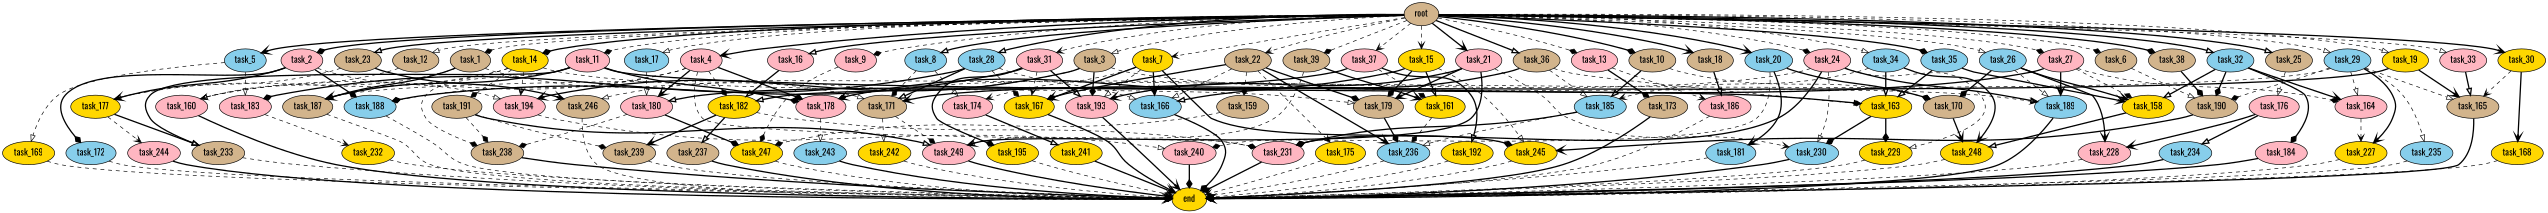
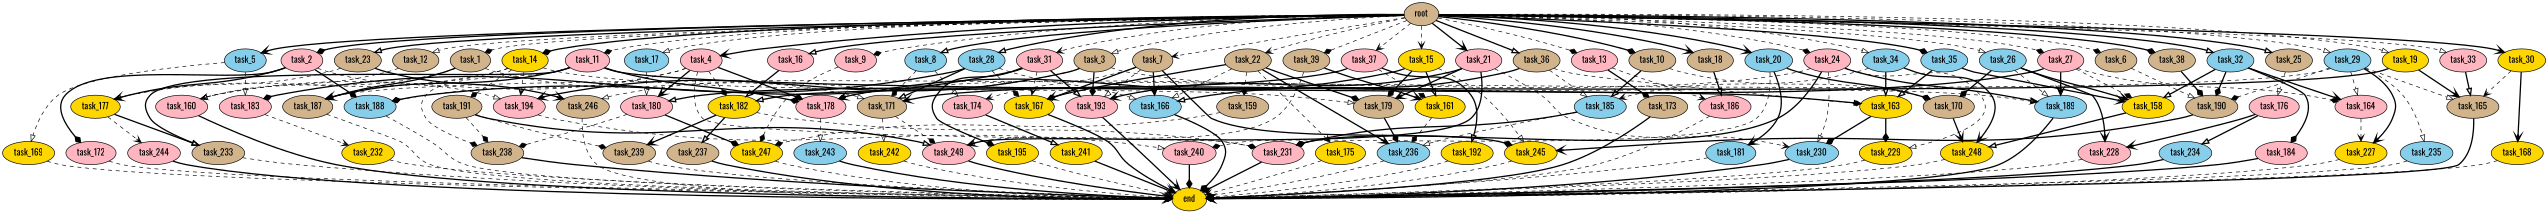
  digraph {
    fontname=Oswald
    node [fillcolor=lightpink fontname=Oswald style=filled]
    edge [arrowhead=onormal fontname=Oswald style=dashed]
    root [fillcolor=tan]
    task_1 [fillcolor=tan]
    task_2
    task_3 [fillcolor=tan]
    task_4
    task_5 [fillcolor=skyblue]
    task_6 [fillcolor=tan]
-   task_7 [fillcolor=gold]
+   task_7 [fillcolor=tan]
    task_8 [fillcolor=skyblue]
    task_9
    task_10 [fillcolor=tan]
    task_11
    task_12 [fillcolor=tan]
    task_13
    task_14 [fillcolor=gold]
    task_15 [fillcolor=gold]
    task_16
    task_17 [fillcolor=skyblue]
    task_18 [fillcolor=tan]
    task_19 [fillcolor=gold]
    task_20 [fillcolor=skyblue]
    task_21
    task_22 [fillcolor=tan]
    task_23 [fillcolor=tan]
    task_24
    task_25 [fillcolor=tan]
    task_26 [fillcolor=skyblue]
    task_27
    task_28 [fillcolor=skyblue]
    task_29 [fillcolor=skyblue]
    task_30 [fillcolor=gold]
    task_31
    task_32 [fillcolor=skyblue]
    task_33
    task_34 [fillcolor=skyblue]
    task_35 [fillcolor=skyblue]
    task_36 [fillcolor=tan]
    task_37
    task_38 [fillcolor=tan]
    task_39 [fillcolor=tan]
    task_160
    task_171 [fillcolor=tan]
    task_187 [fillcolor=tan]
-   task_172 [fillcolor=skyblue]
+   task_172
    task_177 [fillcolor=gold]
    task_188 [fillcolor=skyblue]
    task_194
    task_189 [fillcolor=skyblue]
    task_193
    task_246 [fillcolor=tan]
    task_178
    task_180
    task_182 [fillcolor=gold]
    task_231
    task_169 [fillcolor=gold]
    task_183
    task_190 [fillcolor=tan]
    task_166 [fillcolor=skyblue]
    task_167 [fillcolor=gold]
    task_174
    task_245 [fillcolor=gold]
    task_247 [fillcolor=gold]
    task_170 [fillcolor=tan]
    task_185 [fillcolor=skyblue]
    task_163 [fillcolor=gold]
    task_233 [fillcolor=tan]
    task_238 [fillcolor=tan]
    task_173 [fillcolor=tan]
    task_186
    task_179 [fillcolor=tan]
    task_191 [fillcolor=tan]
    task_161 [fillcolor=gold]
    task_165 [fillcolor=tan]
    task_181 [fillcolor=skyblue]
    task_240
    task_230 [fillcolor=skyblue]
    task_249
    task_159 [fillcolor=tan]
    task_175 [fillcolor=gold]
    task_236 [fillcolor=skyblue]
    task_229 [fillcolor=gold]
    task_176
    task_158 [fillcolor=gold]
    task_228
    task_164
    task_227 [fillcolor=gold]
    task_235 [fillcolor=skyblue]
    task_168 [fillcolor=gold]
    task_195 [fillcolor=gold]
    task_184
    task_248 [fillcolor=gold]
    task_192 [fillcolor=gold]
    end [fillcolor=gold]
    task_242 [fillcolor=gold]
    task_244
    task_243 [fillcolor=skyblue]
    task_239 [fillcolor=tan]
    task_237 [fillcolor=tan]
    task_232 [fillcolor=gold]
    task_241 [fillcolor=gold]
    task_234 [fillcolor=skyblue]
    root -> task_1 [arrowhead=diamond]
    root -> task_2 [arrowhead=diamond style=bold]
    root -> task_3
    root -> task_4 [arrowhead=vee style=bold]
    root -> task_5 [arrowhead=vee style=bold]
    root -> task_6 [arrowhead=diamond]
    root -> task_7 [arrowhead=vee]
    root -> task_8 [style=bold]
    root -> task_9 [arrowhead=diamond]
    root -> task_10 [arrowhead=diamond style=bold]
    root -> task_11 [arrowhead=diamond]
    root -> task_12
    root -> task_13 [arrowhead=diamond]
    root -> task_14 [arrowhead=diamond style=bold]
    root -> task_15 [arrowhead=vee]
    root -> task_16 [style=bold]
    root -> task_17
    root -> task_18 [arrowhead=vee style=bold]
    root -> task_19
    root -> task_20 [arrowhead=vee style=bold]
    root -> task_21 [arrowhead=vee style=bold]
    root -> task_22 [arrowhead=vee]
    root -> task_23 [style=bold]
    root -> task_24 [arrowhead=diamond]
    root -> task_25 [style=bold]
    root -> task_26
    root -> task_27 [arrowhead=diamond]
    root -> task_28 [style=bold]
    root -> task_29
    root -> task_30 [arrowhead=vee style=bold]
    root -> task_31 [arrowhead=vee]
    root -> task_32 [style=bold]
    root -> task_33
    root -> task_34
    root -> task_35 [arrowhead=diamond style=bold]
    root -> task_36 [style=bold]
    root -> task_37 [arrowhead=vee]
    root -> task_38 [arrowhead=diamond style=bold]
    root -> task_39 [arrowhead=diamond]
    task_1 -> task_160
    task_1 -> task_171
    task_1 -> task_187 [arrowhead=vee style=bold]
    task_2 -> task_172 [arrowhead=diamond style=bold]
    task_2 -> task_177 [arrowhead=vee style=bold]
    task_2 -> task_188 [arrowhead=diamond style=bold]
    task_2 -> task_194
    task_3 -> task_194 [arrowhead=vee style=bold]
    task_3 -> task_189 [arrowhead=vee]
    task_3 -> task_193 [arrowhead=diamond style=bold]
    task_3 -> task_246
    task_4 -> task_160
    task_4 -> task_188 [arrowhead=diamond]
    task_4 -> task_178 [arrowhead=diamond style=bold]
    task_4 -> task_180 [arrowhead=vee style=bold]
    task_4 -> task_182 [arrowhead=diamond]
    task_4 -> task_231 [arrowhead=diamond]
    task_5 -> task_169
    task_5 -> task_183
    task_6 -> task_190
    task_7 -> task_193
    task_7 -> task_166 [arrowhead=vee style=bold]
    task_7 -> task_167 [arrowhead=vee style=bold]
    task_7 -> task_174 [arrowhead=vee]
    task_7 -> task_245 [arrowhead=diamond style=bold]
    task_8 -> task_171 [arrowhead=diamond]
    task_8 -> task_174
    task_9 -> task_247 [arrowhead=diamond]
    task_10 -> task_170 [arrowhead=diamond]
    task_10 -> task_185 [style=bold]
    task_11 -> task_187 [style=bold]
    task_11 -> task_178 [arrowhead=diamond style=bold]
    task_11 -> task_163 [style=bold]
    task_11 -> task_233 [style=bold]
    task_11 -> task_238 [arrowhead=diamond]
    task_12 -> task_160 [arrowhead=vee]
    task_13 -> task_173 [arrowhead=diamond style=bold]
    task_13 -> task_186 [arrowhead=vee]
    task_14 -> task_187
    task_14 -> task_177
    task_14 -> task_194 [arrowhead=vee]
    task_14 -> task_179
    task_14 -> task_191 [arrowhead=diamond]
    task_15 -> task_178 [arrowhead=vee style=bold]
    task_15 -> task_245
    task_15 -> task_179 [arrowhead=diamond style=bold]
    task_15 -> task_161 [style=bold]
    task_16 -> task_182 [style=bold]
    task_17 -> task_180
    task_18 -> task_186 [style=bold]
    task_19 -> task_182 [style=bold]
    task_19 -> task_165 [arrowhead=vee style=bold]
    task_20 -> task_170 [arrowhead=diamond style=bold]
    task_20 -> task_181 [arrowhead=vee style=bold]
    task_20 -> task_240 [arrowhead=diamond]
    task_21 -> task_193 [arrowhead=vee style=bold]
    task_21 -> task_179 [arrowhead=vee style=bold]
    task_21 -> task_230 [arrowhead=vee]
    task_21 -> task_249 [arrowhead=vee style=bold]
    task_22 -> task_166
    task_22 -> task_167 [arrowhead=diamond style=bold]
    task_22 -> task_179 [arrowhead=diamond style=bold]
    task_22 -> task_159 [arrowhead=diamond]
    task_22 -> task_175 [arrowhead=vee]
    task_22 -> task_236 [arrowhead=vee style=bold]
    task_23 -> task_177
    task_23 -> task_246 [arrowhead=vee style=bold]
    task_24 -> task_189 [style=bold]
    task_24 -> task_178 [arrowhead=diamond]
    task_24 -> task_231 [arrowhead=diamond style=bold]
    task_24 -> task_230
    task_24 -> task_229
    task_25 -> task_176
    task_26 -> task_189
    task_26 -> task_170 [arrowhead=diamond style=bold]
    task_26 -> task_158 [arrowhead=vee style=bold]
    task_26 -> task_228 [arrowhead=vee style=bold]
    task_27 -> task_171 [arrowhead=vee style=bold]
    task_27 -> task_189 [arrowhead=vee style=bold]
    task_27 -> task_158 [arrowhead=diamond]
    task_27 -> task_164 [arrowhead=diamond]
    task_28 -> task_171 [style=bold]
    task_28 -> task_183 [arrowhead=diamond style=bold]
    task_28 -> task_166
    task_28 -> task_167 [arrowhead=diamond]
    task_29 -> task_187 [arrowhead=vee]
    task_29 -> task_190 [arrowhead=diamond]
    task_29 -> task_165
    task_29 -> task_164
    task_29 -> task_227 [arrowhead=vee style=bold]
    task_29 -> task_235
    task_30 -> task_165 [arrowhead=vee]
    task_30 -> task_168 [arrowhead=vee style=bold]
    task_31 -> task_188 [arrowhead=diamond style=bold]
    task_31 -> task_193 [style=bold]
    task_31 -> task_167 [arrowhead=vee]
    task_31 -> task_195 [arrowhead=diamond style=bold]
    task_32 -> task_190 [arrowhead=diamond style=bold]
    task_32 -> task_158 [style=bold]
    task_32 -> task_164 [arrowhead=vee style=bold]
    task_32 -> task_184 [arrowhead=diamond style=bold]
    task_33 -> task_165 [style=bold]
    task_34 -> task_185 [arrowhead=vee]
    task_34 -> task_163 [style=bold]
    task_34 -> task_248 [arrowhead=vee style=bold]
    task_35 -> task_163 [style=bold]
    task_35 -> task_158 [arrowhead=vee style=bold]
    task_36 -> task_166 [style=bold]
    task_36 -> task_185
    task_36 -> task_163 [arrowhead=diamond]
    task_37 -> task_180 [style=bold]
    task_37 -> task_161 [arrowhead=diamond]
    task_37 -> task_192 [style=bold]
    task_38 -> task_190 [arrowhead=diamond style=bold]
    task_39 -> task_161 [arrowhead=vee style=bold]
    task_39 -> task_249
    task_160 -> end [arrowhead=diamond style=bold]
    task_171 -> task_249 [arrowhead=diamond]
    task_171 -> task_242
    task_187 -> end
    task_172 -> end
    task_177 -> task_233 [style=bold]
    task_177 -> task_244 [arrowhead=vee]
    task_188 -> end [arrowhead=vee]
    task_194 -> task_240
    task_189 -> end [arrowhead=diamond style=bold]
    task_193 -> end [arrowhead=vee style=bold]
    task_246 -> end [arrowhead=diamond]
    task_178 -> task_243
    task_180 -> task_247 [arrowhead=diamond style=bold]
    task_180 -> task_238 [arrowhead=diamond]
    task_182 -> task_231 [arrowhead=diamond]
    task_182 -> task_239 [arrowhead=vee style=bold]
    task_182 -> task_237 [style=bold]
    task_231 -> end [arrowhead=diamond style=bold]
    task_169 -> end
    task_183 -> task_232 [arrowhead=vee]
    task_190 -> task_245 [arrowhead=vee style=bold]
    task_166 -> end [arrowhead=diamond style=bold]
    task_167 -> end [arrowhead=vee style=bold]
    task_174 -> task_241 [style=bold]
    task_245 -> end [arrowhead=vee]
    task_247 -> end [arrowhead=diamond]
    task_170 -> task_248 [arrowhead=vee style=bold]
    task_185 -> task_231 [arrowhead=diamond style=bold]
    task_185 -> task_236
    task_163 -> task_230 [arrowhead=diamond style=bold]
    task_163 -> task_229 [arrowhead=diamond style=bold]
    task_233 -> end [arrowhead=vee]
    task_238 -> end [arrowhead=vee style=bold]
    task_173 -> end [style=bold]
    task_186 -> end [arrowhead=diamond]
    task_179 -> task_236 [arrowhead=diamond style=bold]
    task_191 -> task_238 [arrowhead=diamond]
    task_191 -> task_249 [style=bold]
    task_191 -> task_239 [arrowhead=diamond]
    task_161 -> task_236 [arrowhead=diamond]
    task_165 -> end [style=bold]
    task_181 -> end
    task_240 -> end [arrowhead=diamond style=bold]
    task_230 -> end [arrowhead=vee style=bold]
    task_249 -> end [style=bold]
    task_159 -> task_247 [arrowhead=diamond]
    task_175 -> end [arrowhead=vee]
    task_236 -> end [arrowhead=diamond]
    task_229 -> end [arrowhead=vee]
    task_176 -> task_228 [arrowhead=vee style=bold]
    task_176 -> task_234 [style=bold]
    task_158 -> task_248 [style=bold]
    task_228 -> end
    task_164 -> task_227 [arrowhead=vee]
    task_227 -> end
    task_235 -> end [arrowhead=vee]
    task_168 -> end [arrowhead=vee]
    task_195 -> end [arrowhead=vee]
    task_184 -> end [arrowhead=diamond style=bold]
    task_248 -> end
    task_192 -> end
    task_242 -> end
    task_244 -> end [arrowhead=vee style=bold]
    task_243 -> end [arrowhead=diamond style=bold]
    task_239 -> end [arrowhead=vee]
    task_237 -> end [style=bold]
    task_232 -> end [arrowhead=vee]
    task_241 -> end [arrowhead=vee style=bold]
    task_234 -> end [arrowhead=vee style=bold]
  }
